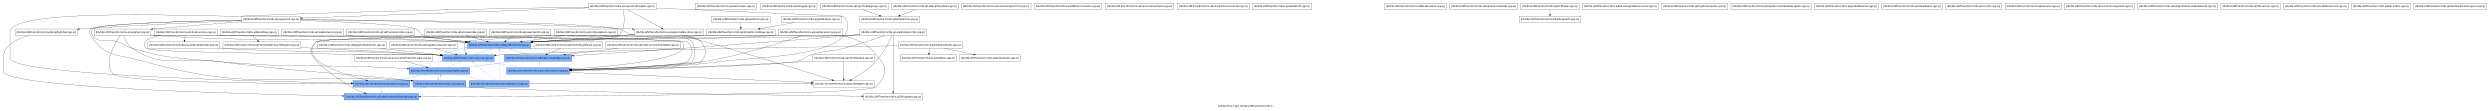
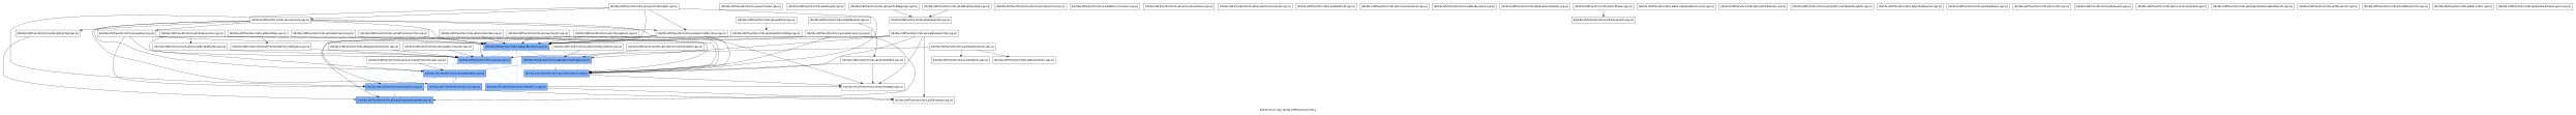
  digraph {
    fontname="Noto Sans"
    label="lib/libLTO.so.13git_lib/libLLVMTransformUtils.a"
    rankdir=TB
    node [fontname="Noto Sans" group=0 shape=box]
    edge [fontname="Noto Sans"]
    n1 [fillcolor="0.600000 0.5 1" group=1 label="{lib/libLLVMTransformUtils.a(BasicBlockUtils.cpp.o)}" style=filled]
    n2 [fillcolor="0.600000 0.5 1" group=1 label="{lib/libLLVMTransformUtils.a(BreakCriticalEdges.cpp.o)}" style=filled]
    n3 [fillcolor="0.600000 0.5 1" group=1 label="{lib/libLLVMTransformUtils.a(Local.cpp.o)}" style=filled]
    n4 [fillcolor="0.600000 0.5 1" group=1 label="{lib/libLLVMTransformUtils.a(CloneFunction.cpp.o)}" style=filled]
    n5 [fillcolor="0.600000 0.5 1" group=1 label="{lib/libLLVMTransformUtils.a(LoopSimplify.cpp.o)}" style=filled]
    n6 [label="{lib/libLLVMTransformUtils.a(ValueMapper.cpp.o)}"]
    n7 [fillcolor="0.600000 0.5 1" group=1 label="{lib/libLLVMTransformUtils.a(LCSSA.cpp.o)}" style=filled]
    n8 [fillcolor="0.600000 0.5 1" group=1 label="{lib/libLLVMTransformUtils.a(LoopUtils.cpp.o)}" style=filled]
    n9 [fillcolor="0.600000 0.5 1" group=1 label="{lib/libLLVMTransformUtils.a(SimplifyCFG.cpp.o)}" style=filled]
    n10 [label="{lib/libLLVMTransformUtils.a(SSAUpdater.cpp.o)}"]
    n11 [fillcolor="0.600000 0.5 1" group=1 label="{lib/libLLVMTransformUtils.a(ScalarEvolutionExpander.cpp.o)}" style=filled]
    n12 [label="{lib/libLLVMTransformUtils.a(SizeOpts.cpp.o)}"]
    n13 [label="{lib/libLLVMTransformUtils.a(CanonicalizeFreezeInLoops.cpp.o)}"]
    n14 [label="{lib/libLLVMTransformUtils.a(LowerInvoke.cpp.o)}"]
    n15 [label="{lib/libLLVMTransformUtils.a(BypassSlowDivision.cpp.o)}"]
    n16 [label="{lib/libLLVMTransformUtils.a(SimplifyLibCalls.cpp.o)}"]
    n17 [label="{lib/libLLVMTransformUtils.a(BuildLibCalls.cpp.o)}"]
    n18 [label="{lib/libLLVMTransformUtils.a(Debugify.cpp.o)}"]
    n19 [label="{lib/libLLVMTransformUtils.a(InlineFunction.cpp.o)}"]
    n20 [label="{lib/libLLVMTransformUtils.a(AssumeBundleBuilder.cpp.o)}"]
    n21 [label="{lib/libLLVMTransformUtils.a(DemoteRegToStack.cpp.o)}"]
    n22 [label="{lib/libLLVMTransformUtils.a(EscapeEnumerator.cpp.o)}"]
    n23 [label="{lib/libLLVMTransformUtils.a(ModuleUtils.cpp.o)}"]
    n24 [label="{lib/libLLVMTransformUtils.a(FunctionImportUtils.cpp.o)}"]
    n25 [label="{lib/libLLVMTransformUtils.a(SplitModule.cpp.o)}"]
    n26 [label="{lib/libLLVMTransformUtils.a(CloneModule.cpp.o)}"]
    n27 [label="{lib/libLLVMTransformUtils.a(AddDiscriminators.cpp.o)}"]
    n28 [label="{lib/libLLVMTransformUtils.a(CanonicalizeAliases.cpp.o)}"]
    n29 [label="{lib/libLLVMTransformUtils.a(EntryExitInstrumenter.cpp.o)}"]
    n30 [label="{lib/libLLVMTransformUtils.a(FixIrreducible.cpp.o)}"]
    n31 [label="{lib/libLLVMTransformUtils.a(HelloWorld.cpp.o)}"]
    n32 [label="{lib/libLLVMTransformUtils.a(InjectTLIMappings.cpp.o)}"]
+   n33 [label="{lib/libLLVMTransformUtils.a(InstructionNamer.cpp.o)}"]
    n34 [label="{lib/libLLVMTransformUtils.a(LibCallsShrinkWrap.cpp.o)}"]
    n35 [label="{lib/libLLVMTransformUtils.a(LoopVersioning.cpp.o)}"]
    n36 [label="{lib/libLLVMTransformUtils.a(LowerSwitch.cpp.o)}"]
    n37 [label="{lib/libLLVMTransformUtils.a(Mem2Reg.cpp.o)}"]
    n38 [label="{lib/libLLVMTransformUtils.a(PromoteMemoryToRegister.cpp.o)}"]
    n39 [label="{lib/libLLVMTransformUtils.a(MetaRenamer.cpp.o)}"]
    n40 [label="{lib/libLLVMTransformUtils.a(NameAnonGlobals.cpp.o)}"]
    n41 [label="{lib/libLLVMTransformUtils.a(PredicateInfo.cpp.o)}"]
    n42 [label="{lib/libLLVMTransformUtils.a(RelLookupTableConverter.cpp.o)}"]
    n43 [label="{lib/libLLVMTransformUtils.a(StripGCRelocates.cpp.o)}"]
    n44 [label="{lib/libLLVMTransformUtils.a(StripNonLineTableDebugInfo.cpp.o)}"]
    n45 [label="{lib/libLLVMTransformUtils.a(SymbolRewriter.cpp.o)}"]
    n46 [label="{lib/libLLVMTransformUtils.a(UnifyFunctionExitNodes.cpp.o)}"]
    n47 [label="{lib/libLLVMTransformUtils.a(UnifyLoopExits.cpp.o)}"]
    n48 [label="{lib/libLLVMTransformUtils.a(CallGraphUpdater.cpp.o)}"]
    n49 [label="{lib/libLLVMTransformUtils.a(CodeExtractor.cpp.o)}"]
    n50 [label="{lib/libLLVMTransformUtils.a(GlobalStatus.cpp.o)}"]
    n51 [label="{lib/libLLVMTransformUtils.a(CtorUtils.cpp.o)}"]
    n52 [label="{lib/libLLVMTransformUtils.a(Evaluator.cpp.o)}"]
    n53 [label="{lib/libLLVMTransformUtils.a(CallPromotionUtils.cpp.o)}"]
    n54 [label="{lib/libLLVMTransformUtils.a(FunctionComparator.cpp.o)}"]
    n55 [label="{lib/libLLVMTransformUtils.a(SampleProfileLoaderBaseUtil.cpp.o)}"]
    n56 [label="{lib/libLLVMTransformUtils.a(GuardUtils.cpp.o)}"]
    n57 [label="{lib/libLLVMTransformUtils.a(VNCoercion.cpp.o)}"]
    n58 [label="{lib/libLLVMTransformUtils.a(SimplifyIndVar.cpp.o)}"]
    n59 [label="{lib/libLLVMTransformUtils.a(CodeMoverUtils.cpp.o)}"]
    n60 [label="{lib/libLLVMTransformUtils.a(LoopPeel.cpp.o)}"]
    n61 [label="{lib/libLLVMTransformUtils.a(LoopRotationUtils.cpp.o)}"]
    n62 [label="{lib/libLLVMTransformUtils.a(LoopUnroll.cpp.o)}"]
    n63 [label="{lib/libLLVMTransformUtils.a(LoopUnrollRuntime.cpp.o)}"]
    n64 [label="{lib/libLLVMTransformUtils.a(LoopUnrollAndJam.cpp.o)}"]
    n65 [label="{lib/libLLVMTransformUtils.a(MatrixUtils.cpp.o)}"]
    n66 [label="{lib/libLLVMTransformUtils.a(SCCPSolver.cpp.o)}"]
    n67 [label="{lib/libLLVMTransformUtils.a(ASanStackFrameLayout.cpp.o)}"]
    subgraph sub_1 {
      rank=same
      n1
    }
    subgraph sub_2 {
      rank=same
      n2
      n3
    }
    subgraph sub_3 {
      rank=same
      n4
      n5
    }
    subgraph sub_4 {
      rank=same
      n6
      n7
      n8
      n9
    }
    n1 -> n2 [color="0.600000 0.5 1"]
    n1 -> n3 [color="0.600000 0.5 1"]
    n2 -> n1 [color="0.600000 0.5 1"]
-   n4 -> n2 [color="0.600000 0.5 1"]
+   n2 -> n4 [color="0.600000 0.5 1"]
    n2 -> n5 [color="0.600000 0.5 1"]
    n3 -> n1 [color="0.600000 0.5 1"]
    n4 -> n1 [color="0.600000 0.5 1"]
    n4 -> n3 [color="0.600000 0.5 1"]
    n4 -> n6
    n5 -> n1 [color="0.600000 0.5 1"]
    n5 -> n2 [color="0.600000 0.5 1"]
    n5 -> n3 [color="0.600000 0.5 1"]
    n5 -> n7 [color="0.600000 0.5 1"]
    n5 -> n8 [color="0.600000 0.5 1"]
    n5 -> n9 [color="0.600000 0.5 1"]
    n7 -> n5 [color="0.600000 0.5 1"]
    n7 -> n10
    n8 -> n1 [color="0.600000 0.5 1"]
    n8 -> n3 [color="0.600000 0.5 1"]
    n8 -> n5 [color="0.600000 0.5 1"]
    n8 -> n7 [color="0.600000 0.5 1"]
    n8 -> n11 [color="0.600000 0.5 1"]
    n9 -> n1 [color="0.600000 0.5 1"]
    n9 -> n3 [color="0.600000 0.5 1"]
    n9 -> n6
+   n9 -> n10
    n11 -> n7 [color="0.600000 0.5 1"]
    n13 -> n5
    n15 -> n3
    n16 -> n3
    n16 -> n12
    n16 -> n17
    n19 -> n3
    n19 -> n4
    n19 -> n20
    n20 -> n3
    n21 -> n2
    n22 -> n3
-   n25 -> n34
+   n25 -> n26
    n26 -> n4
    n26 -> n6
    n30 -> n1
    n32 -> n23
    n34 -> n1
    n35 -> n1
    n35 -> n4
    n35 -> n11
    n36 -> n1
    n37 -> n38
    n38 -> n3
    n46 -> n2
    n47 -> n1
    n48 -> n23
    n49 -> n1
    n53 -> n1
    n56 -> n34
    n58 -> n11
    n60 -> n1
    n60 -> n4
-   n60 -> n7
+   n60 -> n5
    n60 -> n8
    n61 -> n1
    n61 -> n2
    n61 -> n3
    n61 -> n4
    n61 -> n6
    n61 -> n10
    n62 -> n1
    n62 -> n4
    n62 -> n5
    n62 -> n7
    n62 -> n58
    n62 -> n60
    n62 -> n63
    n63 -> n1
    n63 -> n4
    n63 -> n6
    n63 -> n8
    n63 -> n11
    n64 -> n1
    n64 -> n4
    n64 -> n8
    n64 -> n62
    n64 -> n63
    n66 -> n41
  }
